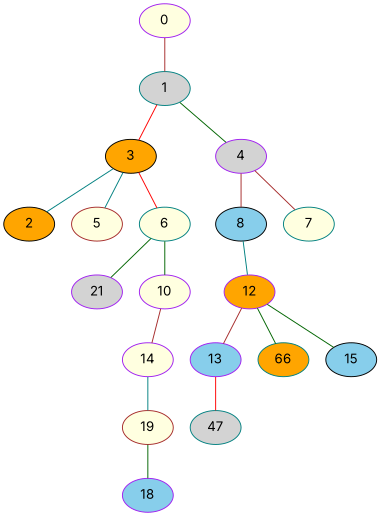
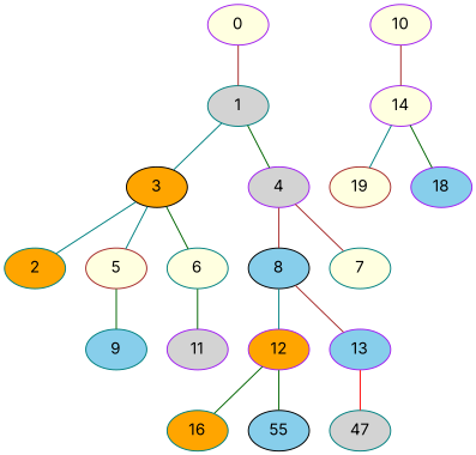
  graph {
    fontname=Inter
    node [color=purple fillcolor=lightyellow fontname=Inter style=filled]
    edge [color=darkgreen fontname=Inter]
    1 [color=teal fillcolor=lightgrey]
    0
    3 [color=black fillcolor=orange]
    4 [fillcolor=lightgrey]
-   2 [color=black fillcolor=orange]
+   2 [color=teal fillcolor=orange]
    5 [color=brown]
    6 [color=teal]
    8 [color=black fillcolor=skyblue]
    7 [color=teal]
-   11 [fillcolor=lightgrey label=21]
+   9 [color=teal fillcolor=skyblue]
+   11 [fillcolor=lightgrey]
    10
    12 [fillcolor=orange]
    13 [fillcolor=skyblue]
    14
-   16 [color=teal fillcolor=orange label=66]
-   15 [color=black fillcolor=skyblue]
+   16 [color=teal fillcolor=orange]
+   15 [color=black fillcolor=skyblue label=55]
    n18 [color=teal fillcolor=lightgrey label=47]
    19 [color=brown]
    18 [fillcolor=skyblue]
-   1 -- 3 [color=red]
+   1 -- 3 [color=teal]
    1 -- 4
    0 -- 1 [color=brown]
    3 -- 2 [color=teal]
    3 -- 5 [color=teal]
-   3 -- 6 [color=red]
+   3 -- 6
    4 -- 8 [color=brown]
    4 -- 7 [color=brown]
+   5 -- 9
    6 -- 11
-   6 -- 10
    8 -- 12 [color=teal]
-   12 -- 13 [color=brown]
+   8 -- 13 [color=brown]
    10 -- 14 [color=brown]
    12 -- 16
    12 -- 15
    13 -- n18 [color=red]
    14 -- 19 [color=teal]
-   19 -- 18
+   14 -- 18
  }
